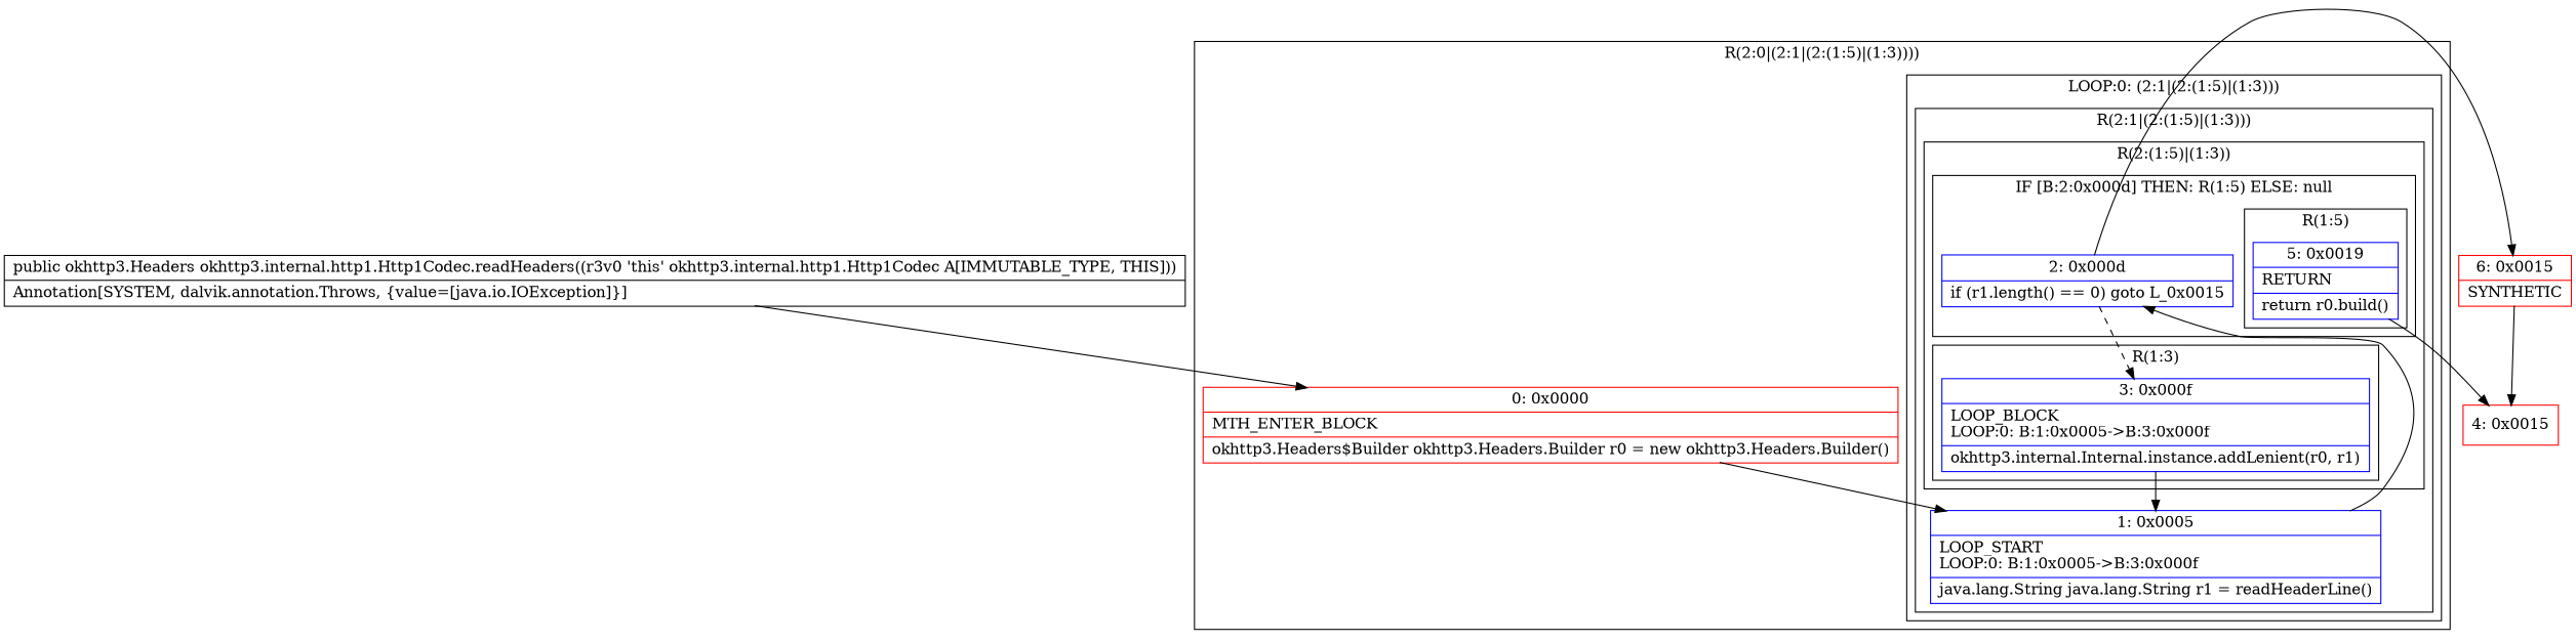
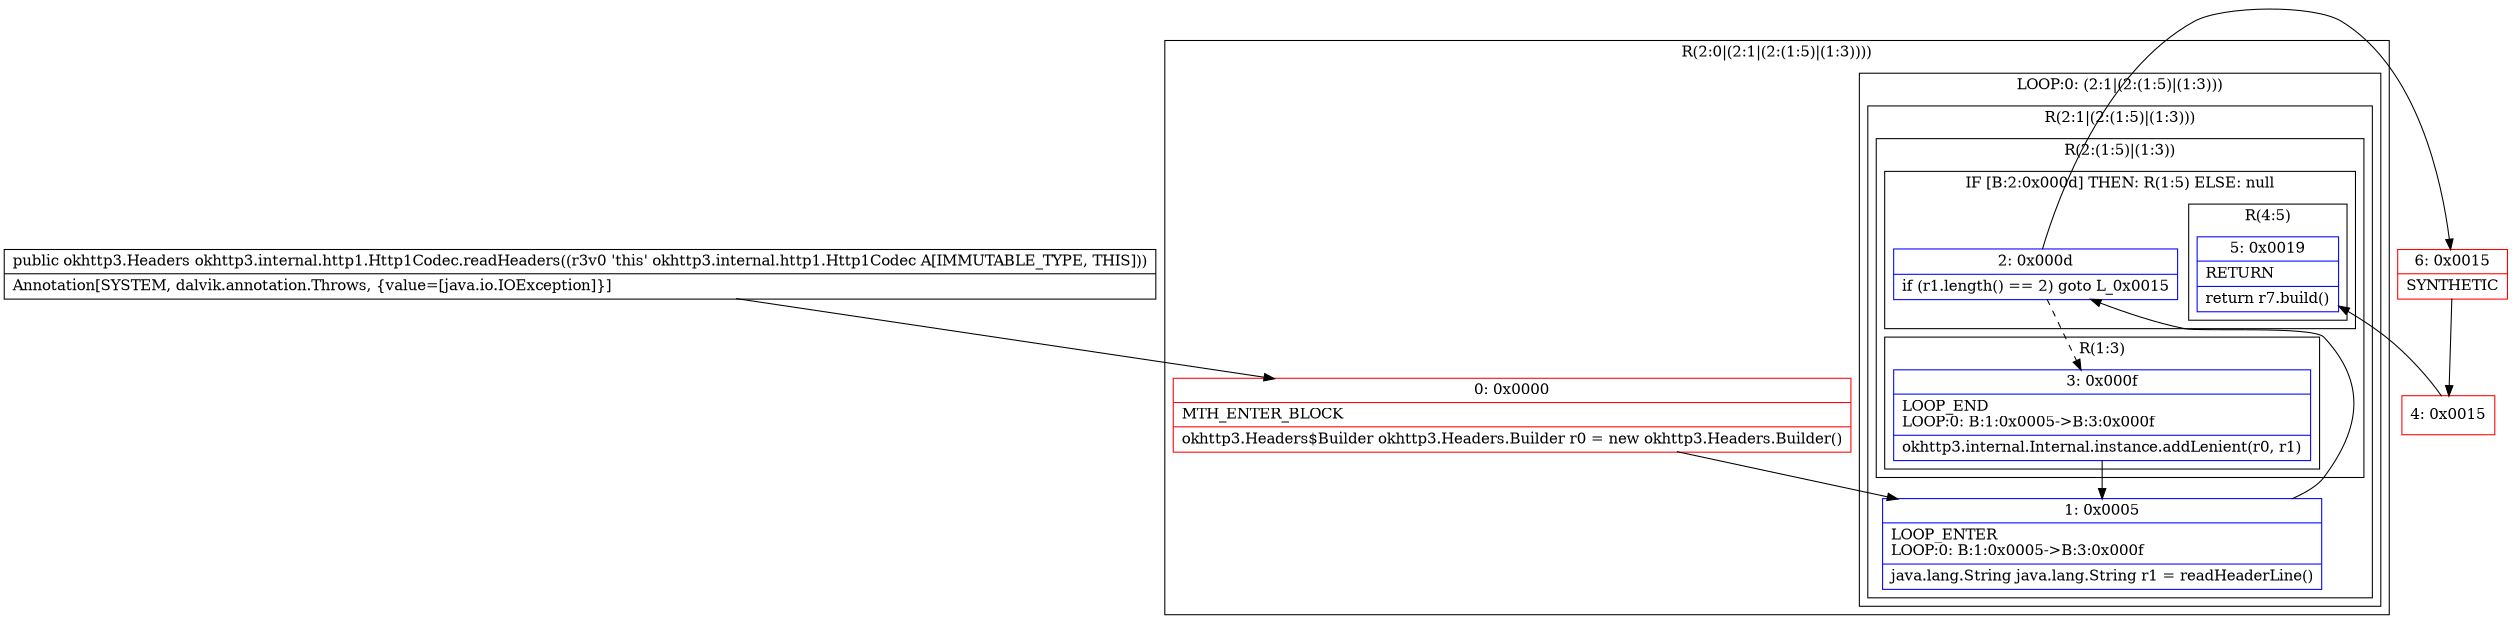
  digraph {
    node [color=blue shape=record]
-   n1 [label="{5\:\ 0x0019|RETURN\l|return r0.build()\l}"]
-   n2 [label="{2\:\ 0x000d|if (r1.length() == 0) goto L_0x0015\l}"]
-   n3 [label="{3\:\ 0x000f|LOOP_BLOCK\lLOOP:0: B:1:0x0005\-\>B:3:0x000f\l|okhttp3.internal.Internal.instance.addLenient(r0, r1)\l}"]
-   n4 [label="{1\:\ 0x0005|LOOP_START\lLOOP:0: B:1:0x0005\-\>B:3:0x000f\l|java.lang.String java.lang.String r1 = readHeaderLine()\l}"]
+   n1 [label="{5\:\ 0x0019|RETURN\l|return r7.build()\l}"]
+   n2 [label="{2\:\ 0x000d|if (r1.length() == 2) goto L_0x0015\l}"]
+   n3 [label="{3\:\ 0x000f|LOOP_END\lLOOP:0: B:1:0x0005\-\>B:3:0x000f\l|okhttp3.internal.Internal.instance.addLenient(r0, r1)\l}"]
+   n4 [label="{1\:\ 0x0005|LOOP_ENTER\lLOOP:0: B:1:0x0005\-\>B:3:0x000f\l|java.lang.String java.lang.String r1 = readHeaderLine()\l}"]
    n5 [color=red label="{0\:\ 0x0000|MTH_ENTER_BLOCK\l|okhttp3.Headers$Builder okhttp3.Headers.Builder r0 = new okhttp3.Headers.Builder()\l}"]
    n6 [color=red label="{6\:\ 0x0015|SYNTHETIC\l}"]
    n7 [color=red label="{4\:\ 0x0015}"]
    n8 [label="{public okhttp3.Headers okhttp3.internal.http1.Http1Codec.readHeaders((r3v0 'this' okhttp3.internal.http1.Http1Codec A[IMMUTABLE_TYPE, THIS]))  | Annotation[SYSTEM, dalvik.annotation.Throws, \{value=[java.io.IOException]\}]\l}" color=""]
    subgraph cluster_1 {
      label="R(2:0|(2:1|(2:(1:5)|(1:3))))"
      n5
      subgraph cluster_2 {
        label="LOOP:0: (2:1|(2:(1:5)|(1:3)))"
        subgraph cluster_3 {
          label="R(2:1|(2:(1:5)|(1:3)))"
          n4
          subgraph cluster_4 {
            label="R(2:(1:5)|(1:3))"
            subgraph cluster_5 {
              label="IF [B:2:0x000d] THEN: R(1:5) ELSE: null"
              n2
              subgraph cluster_6 {
-               label="R(1:5)"
+               label="R(4:5)"
                n1
              }
            }
            subgraph cluster_7 {
              label="R(1:3)"
              n3
            }
          }
        }
      }
    }
    n2 -> n3 [style=dashed]
    n2 -> n6
    n3 -> n4
    n4 -> n2
    n5 -> n4
    n6 -> n7
-   n1 -> n7
+   n7 -> n1
    n8 -> n5
  }
